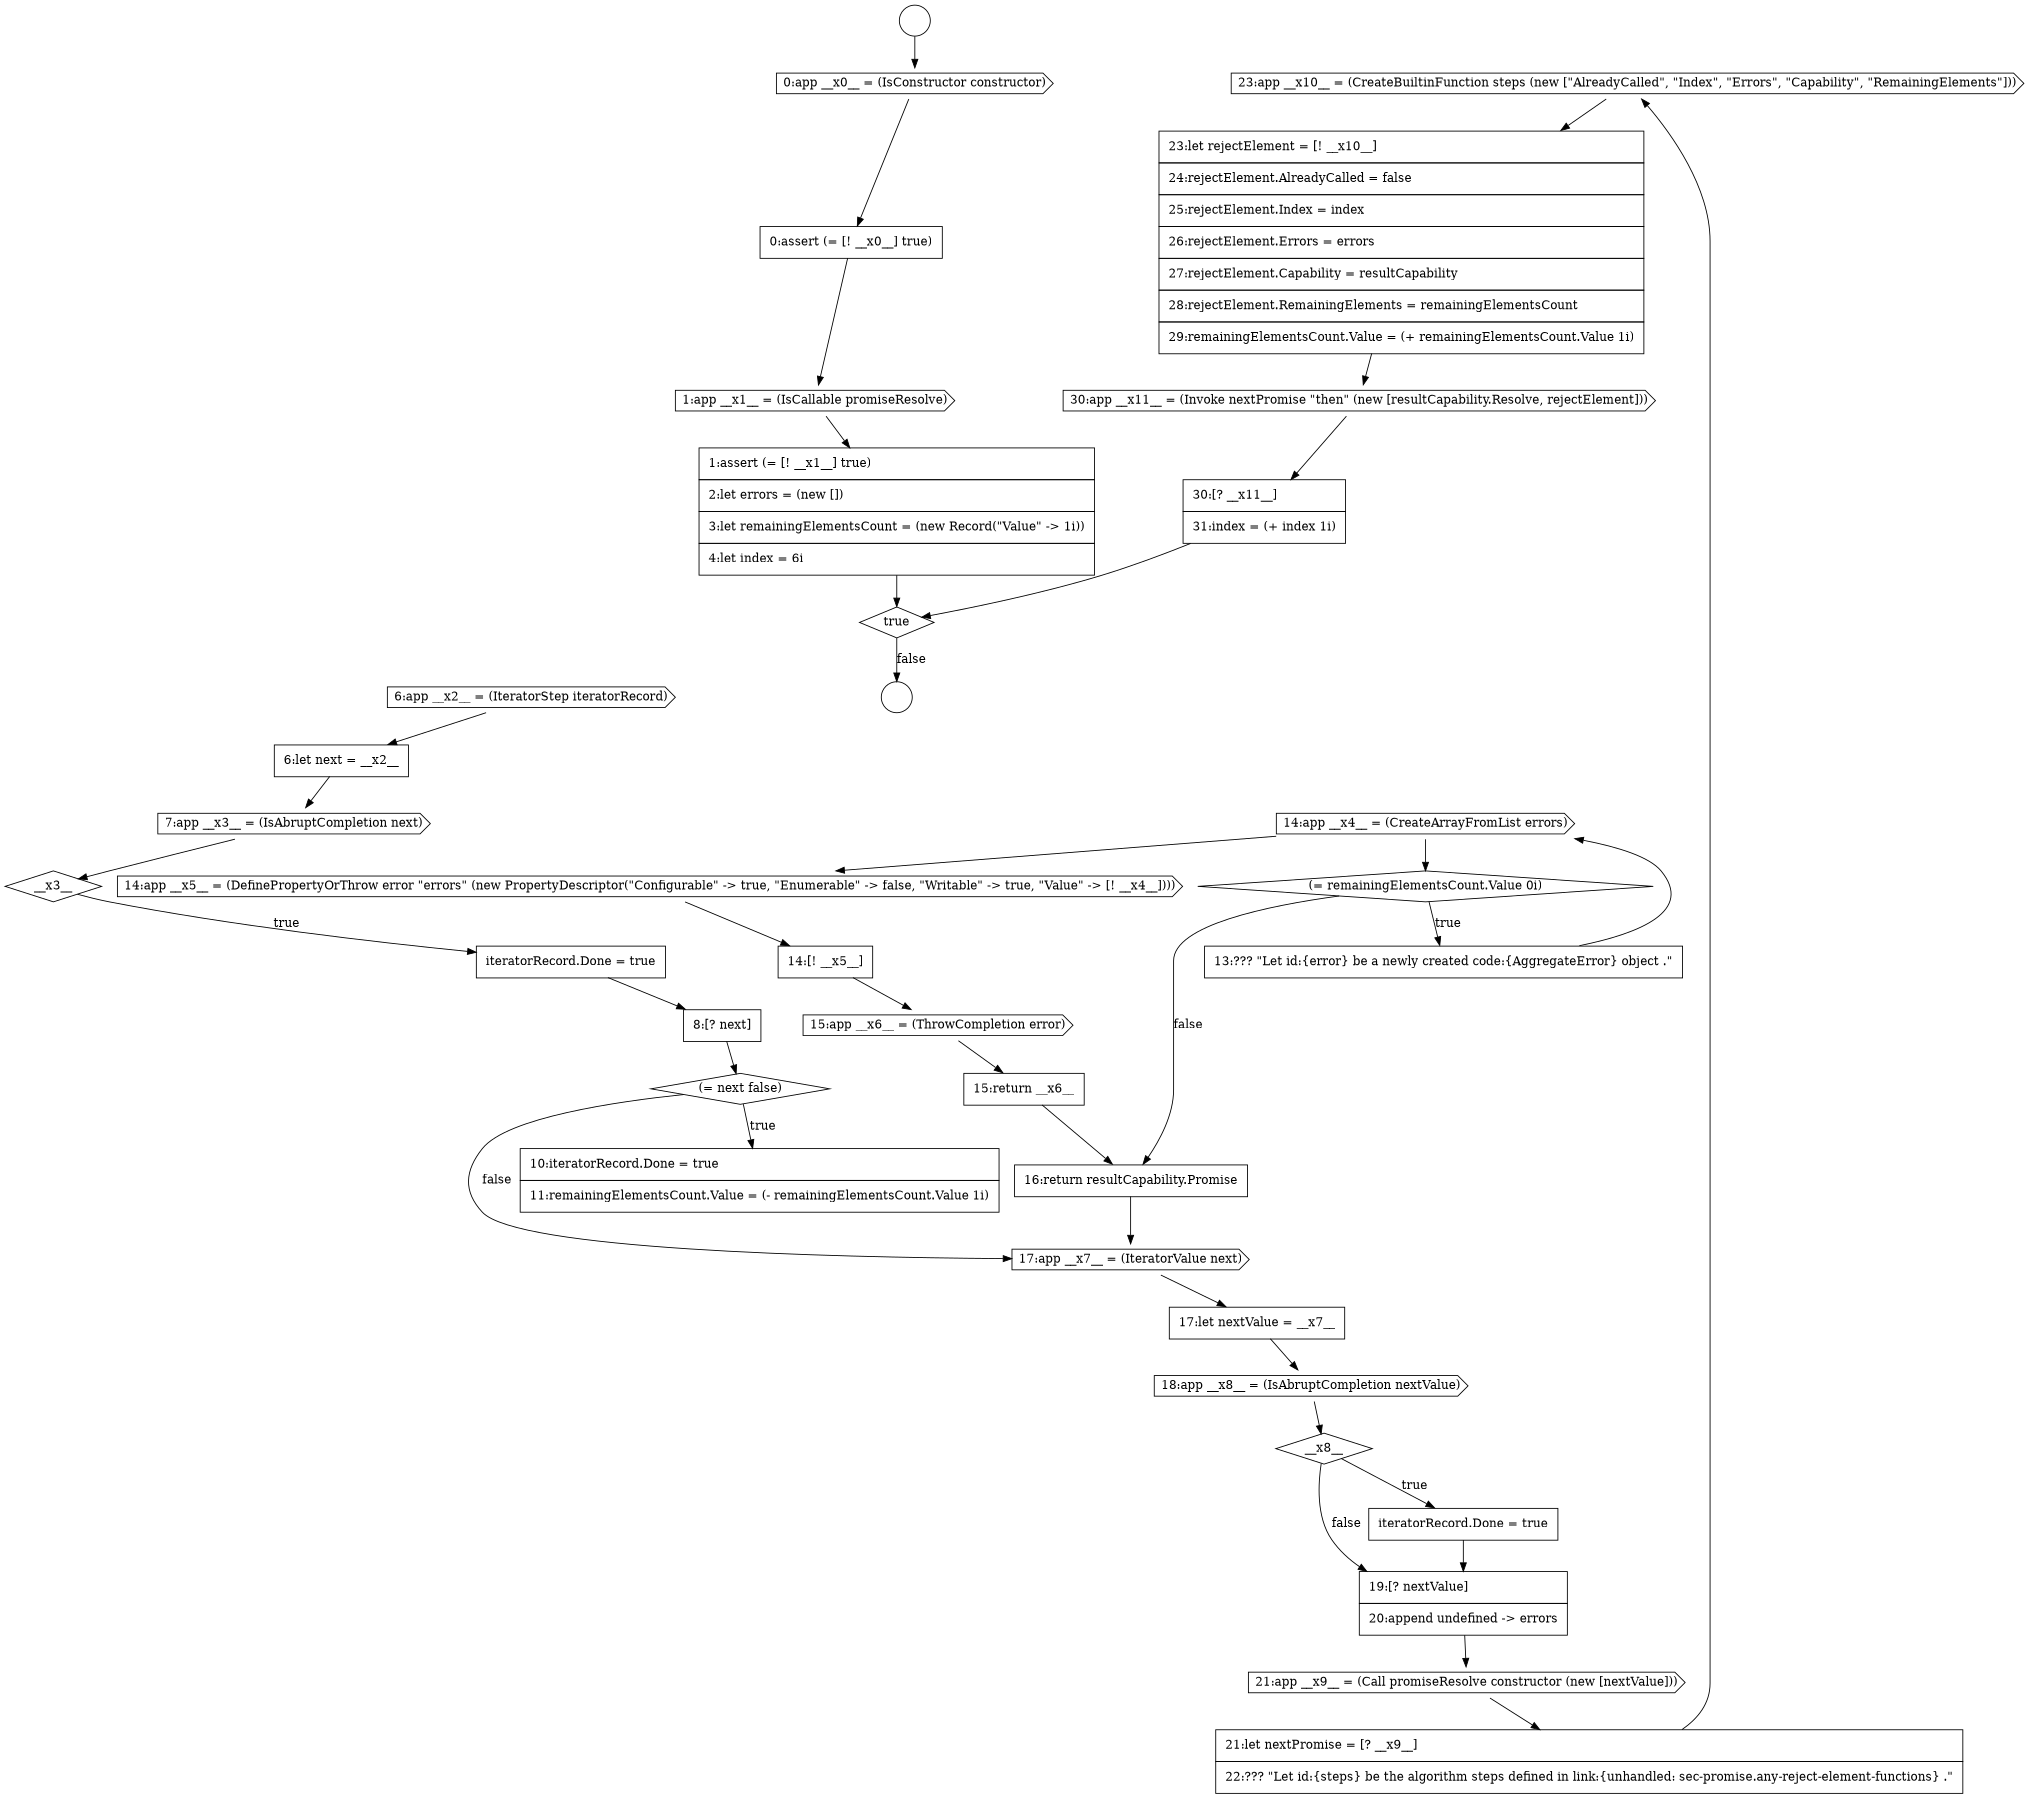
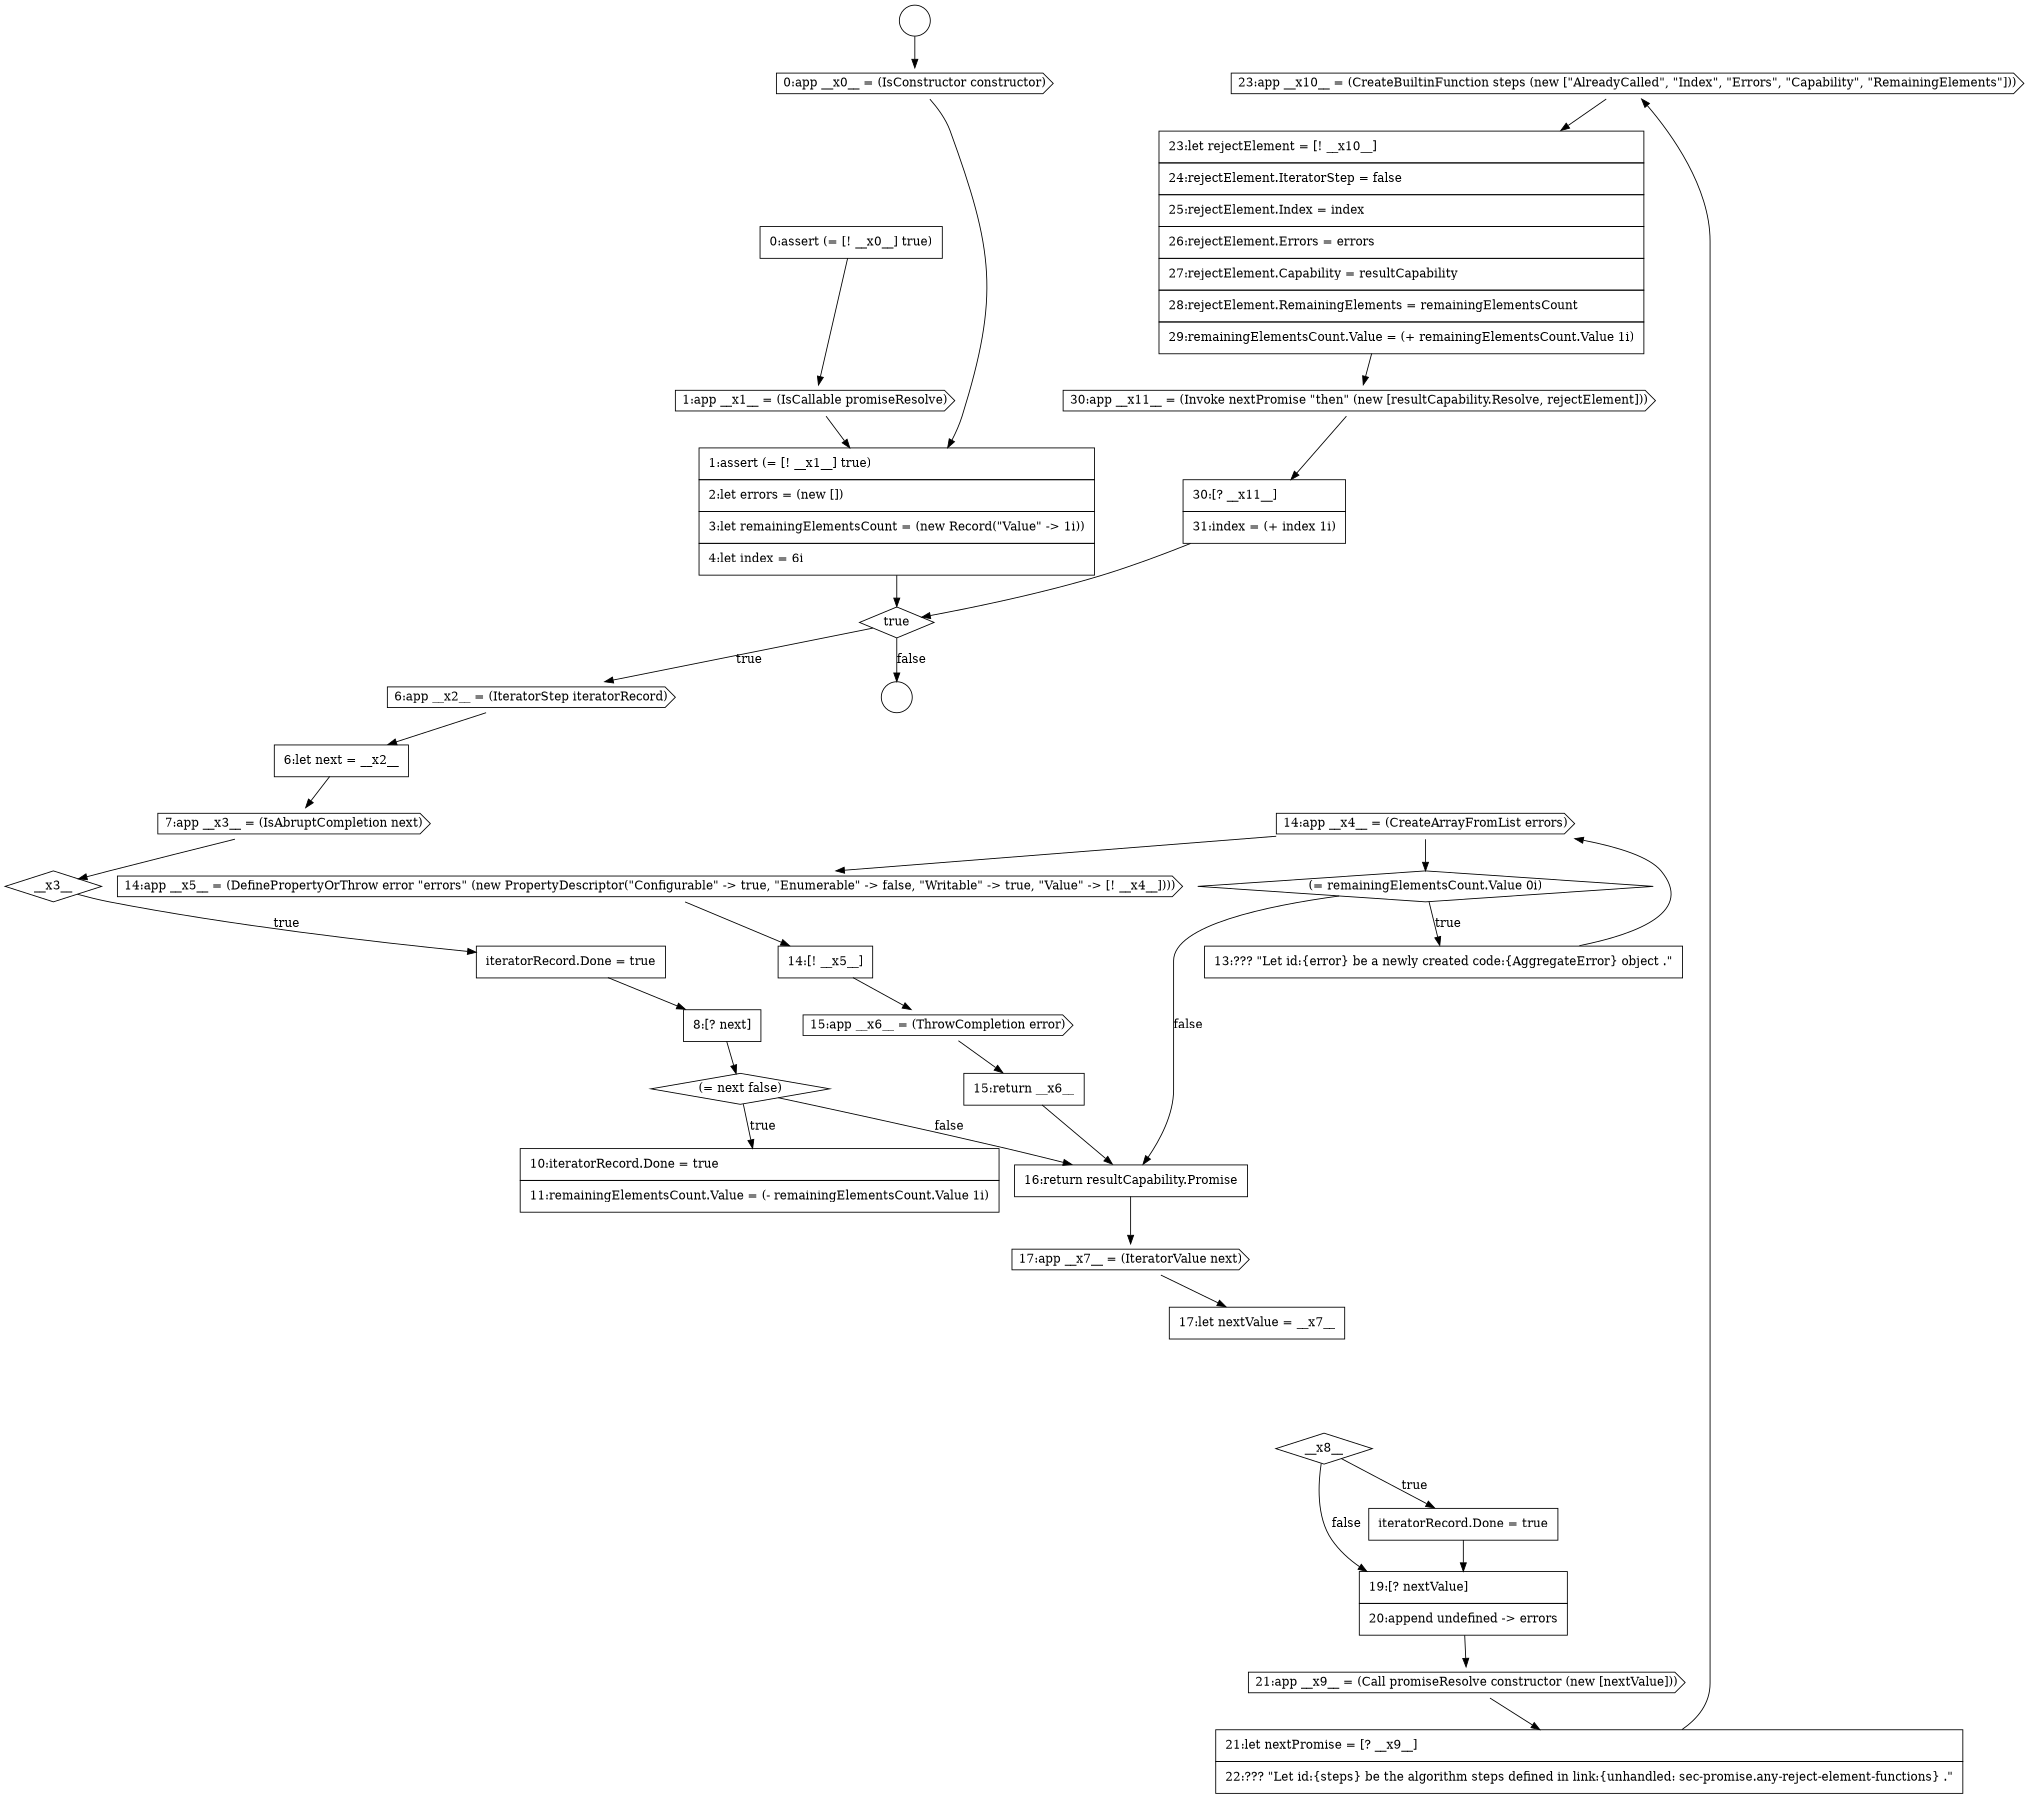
  digraph {
    node [color=black fillcolor=white shape=none style=filled]
    edge [color=black]
    n1 [label=<<font color="black">23:app __x10__ = (CreateBuiltinFunction steps (new [&quot;AlreadyCalled&quot;, &quot;Index&quot;, &quot;Errors&quot;, &quot;Capability&quot;, &quot;RemainingElements&quot;]))</font>> shape=cds]
-   n2 [label=<<font color="black">     <table border="0" cellborder="1" cellspacing="0" cellpadding="10">       <tr><td align="left">23:let rejectElement = [! __x10__]</td></tr>       <tr><td align="left">24:rejectElement.AlreadyCalled = false</td></tr>       <tr><td align="left">25:rejectElement.Index = index</td></tr>       <tr><td align="left">26:rejectElement.Errors = errors</td></tr>       <tr><td align="left">27:rejectElement.Capability = resultCapability</td></tr>       <tr><td align="left">28:rejectElement.RemainingElements = remainingElementsCount</td></tr>       <tr><td align="left">29:remainingElementsCount.Value = (+ remainingElementsCount.Value 1i)</td></tr>     </table>   </font>> margin=0]
+   n2 [label=<<font color="black">     <table border="0" cellborder="1" cellspacing="0" cellpadding="10">       <tr><td align="left">23:let rejectElement = [! __x10__]</td></tr>       <tr><td align="left">24:rejectElement.IteratorStep = false</td></tr>       <tr><td align="left">25:rejectElement.Index = index</td></tr>       <tr><td align="left">26:rejectElement.Errors = errors</td></tr>       <tr><td align="left">27:rejectElement.Capability = resultCapability</td></tr>       <tr><td align="left">28:rejectElement.RemainingElements = remainingElementsCount</td></tr>       <tr><td align="left">29:remainingElementsCount.Value = (+ remainingElementsCount.Value 1i)</td></tr>     </table>   </font>> margin=0]
    n3 [label=<<font color="black">30:app __x11__ = (Invoke nextPromise &quot;then&quot; (new [resultCapability.Resolve, rejectElement]))</font>> shape=cds]
    n4 [label=<<font color="black">__x3__</font>> shape=diamond]
    n5 [label=<<font color="black">     <table border="0" cellborder="1" cellspacing="0" cellpadding="10">       <tr><td align="left">iteratorRecord.Done = true</td></tr>     </table>   </font>> margin=0]
    n6 [label=<<font color="black">     <table border="0" cellborder="1" cellspacing="0" cellpadding="10">       <tr><td align="left">8:[? next]</td></tr>     </table>   </font>> margin=0]
    n7 [label=<<font color="black">(= next false)</font>> shape=diamond]
    n8 [label=<<font color="black">     <table border="0" cellborder="1" cellspacing="0" cellpadding="10">       <tr><td align="left">30:[? __x11__]</td></tr>       <tr><td align="left">31:index = (+ index 1i)</td></tr>     </table>   </font>> margin=0]
    n9 [label=<<font color="black">true</font>> shape=diamond]
    n10 [label=" " shape=circle]
    n11 [label=<<font color="black">6:app __x2__ = (IteratorStep iteratorRecord)</font>> shape=cds]
    n12 [label=<<font color="black">     <table border="0" cellborder="1" cellspacing="0" cellpadding="10">       <tr><td align="left">14:[! __x5__]</td></tr>     </table>   </font>> margin=0]
    n13 [label=<<font color="black">15:app __x6__ = (ThrowCompletion error)</font>> shape=cds]
    n14 [label=<<font color="black">     <table border="0" cellborder="1" cellspacing="0" cellpadding="10">       <tr><td align="left">15:return __x6__</td></tr>     </table>   </font>> margin=0]
    n15 [label=<<font color="black">__x8__</font>> shape=diamond]
    n16 [label=<<font color="black">     <table border="0" cellborder="1" cellspacing="0" cellpadding="10">       <tr><td align="left">19:[? nextValue]</td></tr>       <tr><td align="left">20:append undefined -&gt; errors</td></tr>     </table>   </font>> margin=0]
    n17 [label=<<font color="black">     <table border="0" cellborder="1" cellspacing="0" cellpadding="10">       <tr><td align="left">iteratorRecord.Done = true</td></tr>     </table>   </font>> margin=0]
    n18 [label=<<font color="black">21:app __x9__ = (Call promiseResolve constructor (new [nextValue]))</font>> shape=cds]
    n19 [label=<<font color="black">     <table border="0" cellborder="1" cellspacing="0" cellpadding="10">       <tr><td align="left">6:let next = __x2__</td></tr>     </table>   </font>> margin=0]
    n20 [label=<<font color="black">17:app __x7__ = (IteratorValue next)</font>> shape=cds]
    n21 [label=<<font color="black">     <table border="0" cellborder="1" cellspacing="0" cellpadding="10">       <tr><td align="left">17:let nextValue = __x7__</td></tr>     </table>   </font>> margin=0]
-   n22 [label=<<font color="black">18:app __x8__ = (IsAbruptCompletion nextValue)</font>> shape=cds]
    n23 [label=<<font color="black">     <table border="0" cellborder="1" cellspacing="0" cellpadding="10">       <tr><td align="left">10:iteratorRecord.Done = true</td></tr>       <tr><td align="left">11:remainingElementsCount.Value = (- remainingElementsCount.Value 1i)</td></tr>     </table>   </font>> margin=0]
    n24 [label=<<font color="black">     <table border="0" cellborder="1" cellspacing="0" cellpadding="10">       <tr><td align="left">1:assert (= [! __x1__] true)</td></tr>       <tr><td align="left">2:let errors = (new [])</td></tr>       <tr><td align="left">3:let remainingElementsCount = (new Record(&quot;Value&quot; -&gt; 1i))</td></tr>       <tr><td align="left">4:let index = 6i</td></tr>     </table>   </font>> margin=0]
    n25 [label=<<font color="black">     <table border="0" cellborder="1" cellspacing="0" cellpadding="10">       <tr><td align="left">16:return resultCapability.Promise</td></tr>     </table>   </font>> margin=0]
    n26 [label=<<font color="black">7:app __x3__ = (IsAbruptCompletion next)</font>> shape=cds]
    n27 [label=<<font color="black">14:app __x5__ = (DefinePropertyOrThrow error &quot;errors&quot; (new PropertyDescriptor(&quot;Configurable&quot; -&gt; true, &quot;Enumerable&quot; -&gt; false, &quot;Writable&quot; -&gt; true, &quot;Value&quot; -&gt; [! __x4__])))</font>> shape=cds]
    n28 [label=<<font color="black">     <table border="0" cellborder="1" cellspacing="0" cellpadding="10">       <tr><td align="left">21:let nextPromise = [? __x9__]</td></tr>       <tr><td align="left">22:??? &quot;Let id:{steps} be the algorithm steps defined in link:{unhandled: sec-promise.any-reject-element-functions} .&quot;</td></tr>     </table>   </font>> margin=0]
    n29 [label=<<font color="black">(= remainingElementsCount.Value 0i)</font>> shape=diamond]
    n30 [label=<<font color="black">     <table border="0" cellborder="1" cellspacing="0" cellpadding="10">       <tr><td align="left">13:??? &quot;Let id:{error} be a newly created code:{AggregateError} object .&quot;</td></tr>     </table>   </font>> margin=0]
    n31 [label=<<font color="black">14:app __x4__ = (CreateArrayFromList errors)</font>> shape=cds]
    n32 [label=<<font color="black">1:app __x1__ = (IsCallable promiseResolve)</font>> shape=cds]
    n33 [label=<<font color="black">0:app __x0__ = (IsConstructor constructor)</font>> shape=cds]
    n34 [label=<<font color="black">     <table border="0" cellborder="1" cellspacing="0" cellpadding="10">       <tr><td align="left">0:assert (= [! __x0__] true)</td></tr>     </table>   </font>> margin=0]
    n35 [label=" " shape=circle]
    n1 -> n2
    n2 -> n3
    n3 -> n8
    n4 -> n5 [label=<<font color="black">true</font>>]
    n5 -> n6
    n6 -> n7
-   n7 -> n20 [label=<<font color="black">false</font>>]
+   n7 -> n25 [label=<<font color="black">false</font>>]
    n7 -> n23 [label=<<font color="black">true</font>>]
    n8 -> n9
    n9 -> n10 [label=<<font color="black">false</font>>]
+   n9 -> n11 [label=<<font color="black">true</font>>]
    n11 -> n19
    n12 -> n13
    n13 -> n14
    n14 -> n25
    n15 -> n16 [label=<<font color="black">false</font>>]
    n15 -> n17 [label=<<font color="black">true</font>>]
    n16 -> n18
    n17 -> n16
    n18 -> n28
    n19 -> n26
    n20 -> n21
-   n21 -> n22
-   n22 -> n15
    n24 -> n9
    n25 -> n20
    n26 -> n4
    n27 -> n12
    n28 -> n1
    n29 -> n25 [label=<<font color="black">false</font>>]
    n29 -> n30 [label=<<font color="black">true</font>>]
    n30 -> n31
    n31 -> n27
    n31 -> n29
    n32 -> n24
-   n33 -> n34
+   n33 -> n24
    n34 -> n32
    n35 -> n33
  }
